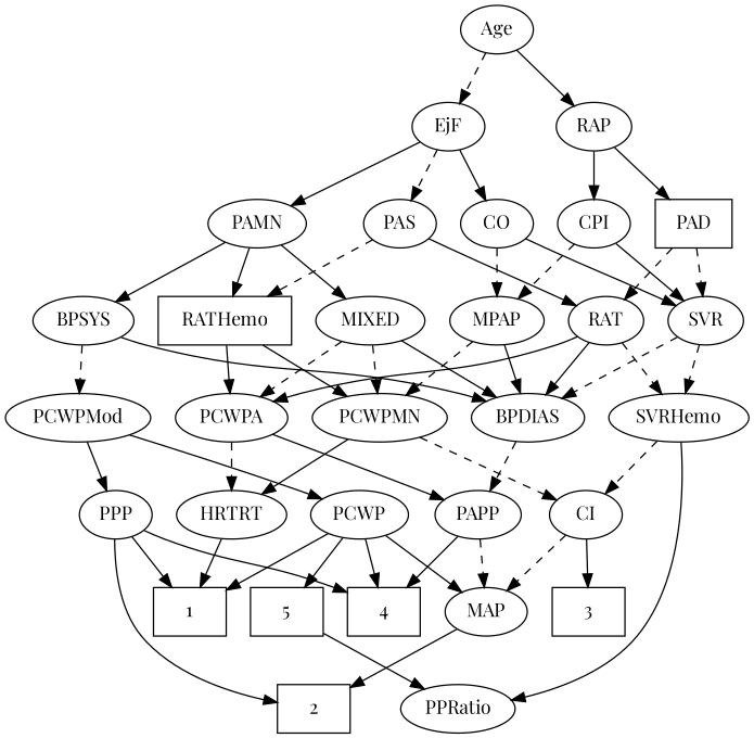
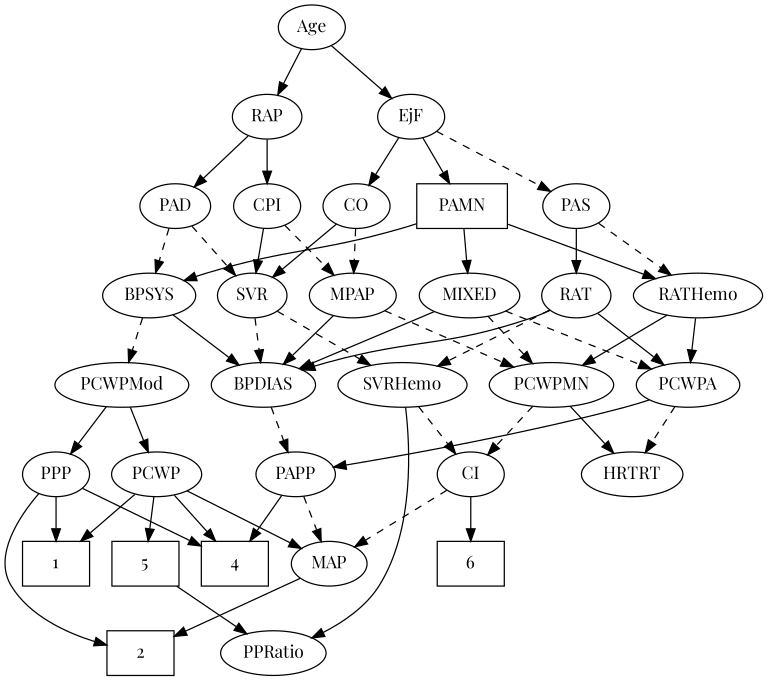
  strict digraph {
    fontname="Playfair Display"
    node [fontname="Playfair Display"]
    edge [fontname="Playfair Display" style=solid]
    1 [height=0.5 shape=box width=0.75]
    2 [height=0.5 shape=box width=0.75]
-   3 [height=0.5 shape=box width=0.75]
+   3 [height=0.5 shape=box width=0.75 label=6]
    4 [height=0.5 shape=box width=0.75]
    5 [height=0.5 shape=box width=0.75]
    PPRatio [height=0.5 width=1.1013]
    Age [height=0.5 width=0.75]
    EjF [height=0.5 width=0.75]
    RAP [height=0.5 width=0.77632]
    CO [height=0.5 width=0.75]
    PAS [height=0.5 width=0.75]
-   PAMN [height=0.5 width=1.011]
-   PAD [height=0.5 width=0.79437 shape=box]
+   PAMN [height=0.5 width=1.011 shape=box]
+   PAD [height=0.5 width=0.79437]
    CPI [height=0.5 width=0.75]
    MPAP [height=0.5 width=0.97491]
    SVR [height=0.5 width=0.77632]
-   RATHemo [height=0.5 width=1.3721 shape=box]
+   RATHemo [height=0.5 width=1.3721]
    RAT [height=0.5 width=0.75827]
    MIXED [height=0.5 width=1.1193]
    BPSYS [height=0.5 width=1.0471]
    PCWPMN [height=0.5 width=1.3902]
    BPDIAS [height=0.5 width=1.1735]
    SVRHemo [height=0.5 width=1.3902]
    PCWPA [height=0.5 width=1.1555]
    PCWPMod [height=0.5 width=1.4443]
    PAPP [height=0.5 width=0.88464]
    HRTRT [height=0.5 width=1.1013]
    CI [height=0.5 width=0.75]
    MAP [height=0.5 width=0.84854]
    PPP [height=0.5 width=0.75]
    PCWP [height=0.5 width=0.97491]
    5 -> PPRatio
-   Age -> EjF [style=dashed]
+   Age -> EjF
    Age -> RAP
    EjF -> CO
    EjF -> PAS [style=dashed]
    EjF -> PAMN
    RAP -> PAD
    RAP -> CPI
    CO -> MPAP [style=dashed]
    CO -> SVR
    PAS -> RATHemo [style=dashed]
    PAS -> RAT
    PAMN -> RATHemo
    PAMN -> MIXED
    PAMN -> BPSYS
    PAD -> SVR [style=dashed]
-   PAD -> RAT [style=dashed]
+   PAD -> BPSYS [style=dashed]
    CPI -> MPAP [style=dashed]
    CPI -> SVR
    MPAP -> PCWPMN [style=dashed]
    MPAP -> BPDIAS
    SVR -> BPDIAS [style=dashed]
    SVR -> SVRHemo [style=dashed]
    RATHemo -> PCWPMN
    RATHemo -> PCWPA
    RAT -> BPDIAS
    RAT -> SVRHemo [style=dashed]
    RAT -> PCWPA
    MIXED -> PCWPMN [style=dashed]
    MIXED -> BPDIAS
    MIXED -> PCWPA [style=dashed]
    BPSYS -> BPDIAS
    BPSYS -> PCWPMod [style=dashed]
    PCWPMN -> HRTRT
    PCWPMN -> CI [style=dashed]
    BPDIAS -> PAPP [style=dashed]
    SVRHemo -> PPRatio
    SVRHemo -> CI [style=dashed]
    PCWPA -> PAPP
    PCWPA -> HRTRT [style=dashed]
    PCWPMod -> PPP
    PCWPMod -> PCWP
    PAPP -> 4
    PAPP -> MAP [style=dashed]
-   HRTRT -> 1
    CI -> 3
    CI -> MAP [style=dashed]
    MAP -> 2
    PPP -> 1
    PPP -> 2
    PPP -> 4
    PCWP -> 1
    PCWP -> 4
    PCWP -> 5
    PCWP -> MAP
  }
